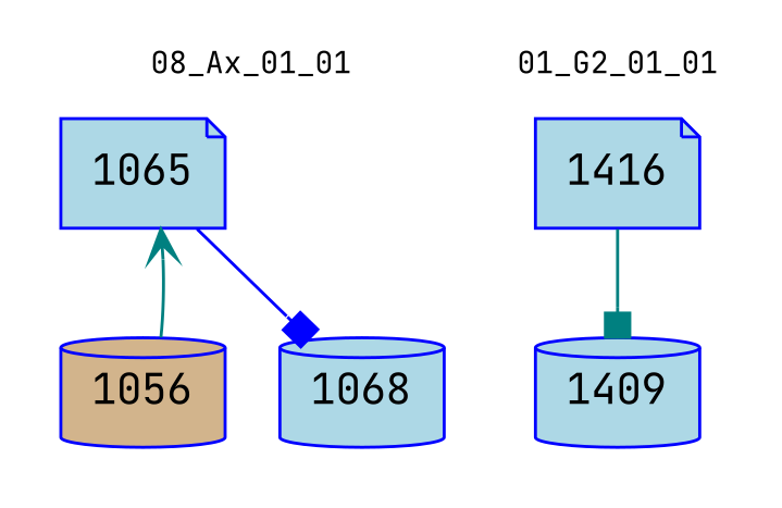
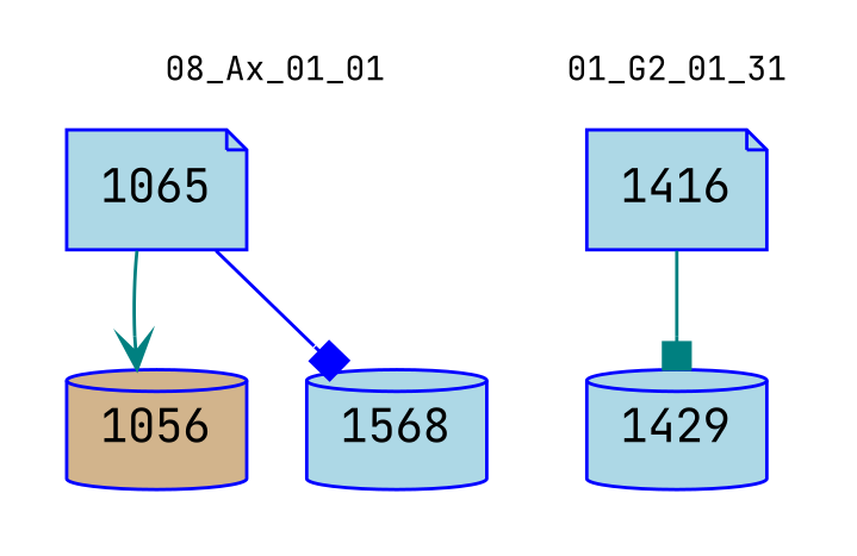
  digraph {
    fontname="JetBrains Mono"
    node [color=blue fillcolor=lightblue fontname="JetBrains Mono" shape=cylinder style=filled]
    edge [arrowhead=box color=teal fontname="JetBrains Mono"]
    n1 [label=1065 shape=note]
    n2 [fillcolor=tan label=1056]
-   n3 [label=1068]
+   n3 [label=1568]
    n4 [label=1416 shape=note]
-   n5 [label=1409]
+   n5 [label=1429]
    subgraph cluster_1 {
      color=white
      fontsize=10
      label="08_Ax_01_01"
      n1
      n2
      n3
    }
    subgraph cluster_2 {
      color=white
      fontsize=10
-     label="01_G2_01_01"
+     label="01_G2_01_31"
      n4
      n5
    }
-   n2 -> n1 [arrowhead=vee]
+   n1 -> n2 [arrowhead=vee]
    n1 -> n3 [color=blue]
    n4 -> n5
  }
